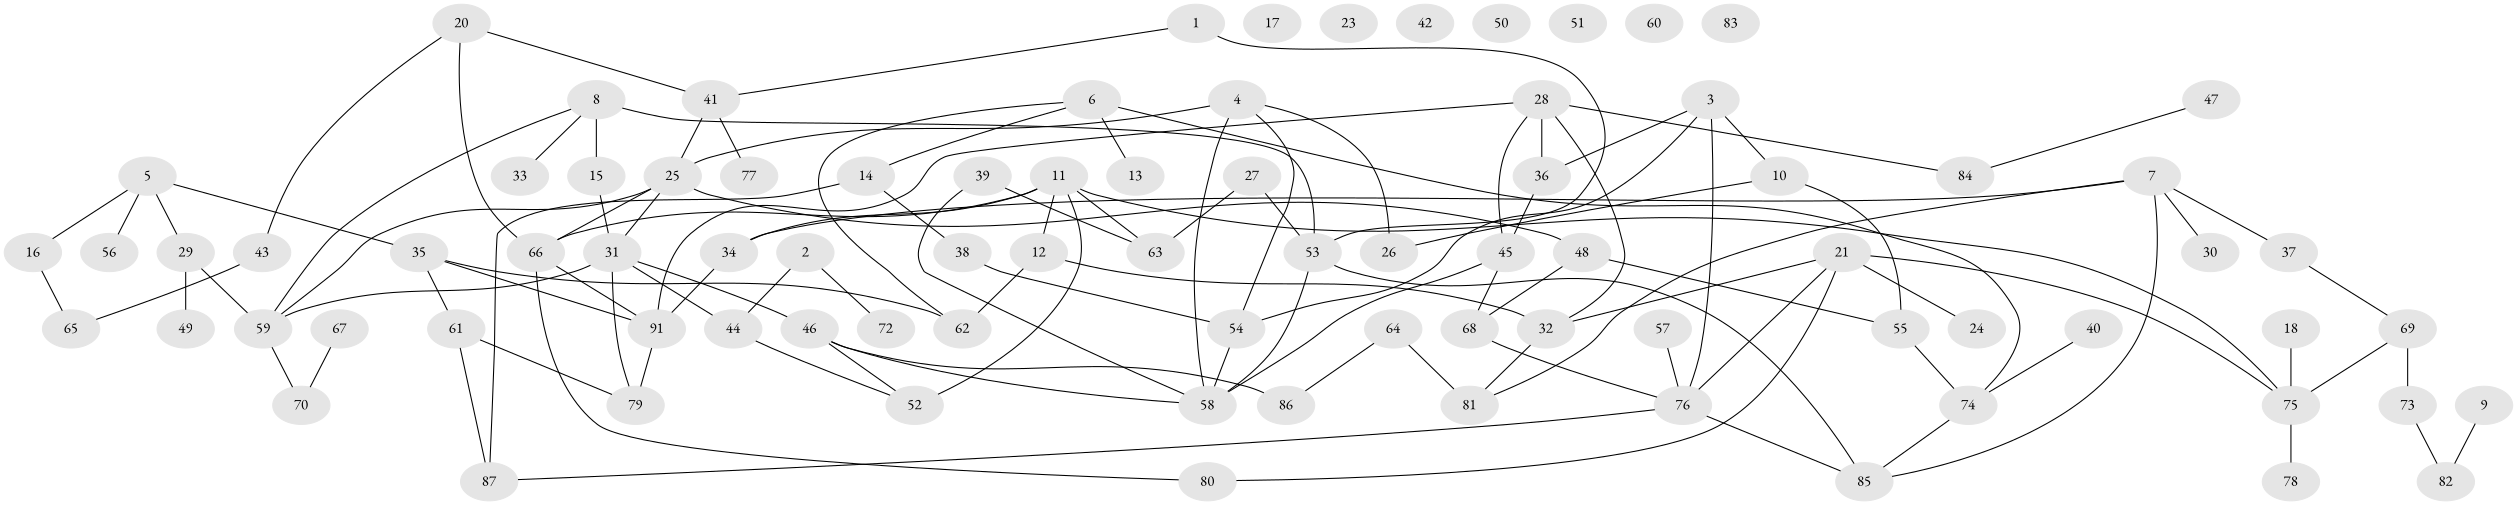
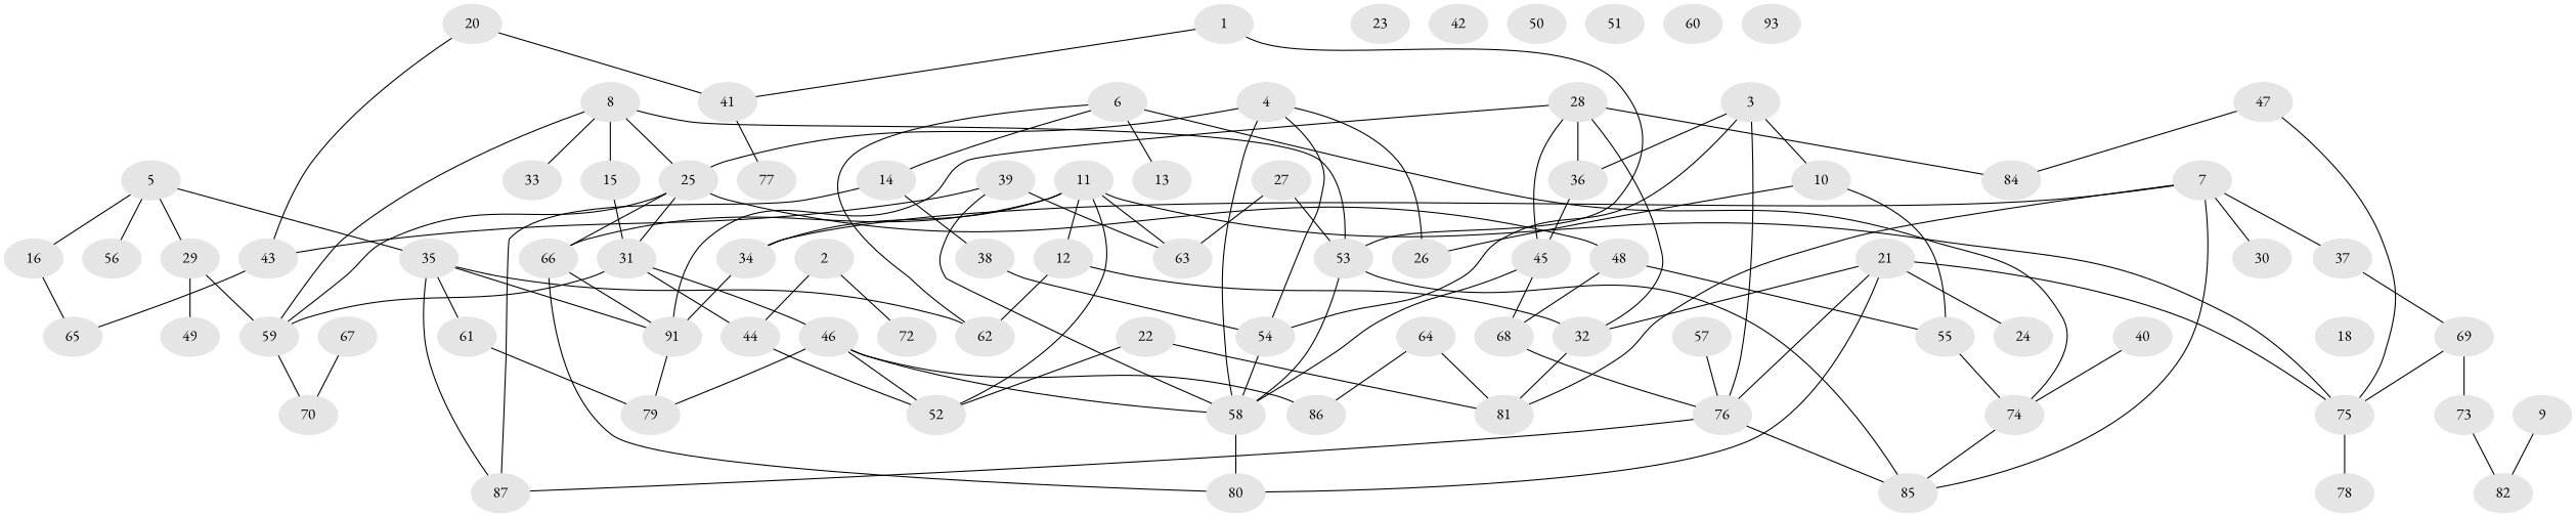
  graph {
    fontname="EB Garamond"
    node [color=gray90 fontname="EB Garamond" style=filled]
    edge [fontname="EB Garamond"]
    1
    41
    53
    77
    58
    85
    2
    44
    72
    52
    3
    10
    36
    54
    76
    26
    55
    45
    87
    4
    25
    59
    66
    31
    48
    80
    5
    16
    29
    35
    56
    65
    49
    62
    n35 [label=91]
    61
    6
    13
    14
    74
    38
    7
    30
    34
    37
    81
    69
    8
    15
    33
    70
    9
    82
    11
    12
    63
    75
    32
    78
    46
    79
-   17
    18
    20
    43
    21
    24
+   22
    23
    68
    27
    28
    84
    86
    73
    39
    40
    42
    47
    50
    51
    57
    60
    64
    67
-   83
+   83 [label=93]
    1 -- 41
    1 -- 53
    41 -- 77
    53 -- 58
    53 -- 85
+   58 -- 80
    2 -- 44
    2 -- 72
    44 -- 52
    3 -- 10
    3 -- 36
    3 -- 54
    3 -- 76
    10 -- 26
    10 -- 55
    36 -- 45
    54 -- 58
    76 -- 85
    76 -- 87
    55 -- 74
    45 -- 58
    45 -- 68
    4 -- 58
    4 -- 54
    4 -- 26
    4 -- 25
    25 -- 59
    25 -- 66
    25 -- 31
    25 -- 48
    59 -- 70
    66 -- 80
    66 -- n35
    31 -- 44
    31 -- 59
    31 -- 46
-   31 -- 79
+   46 -- 79
    48 -- 55
    48 -- 68
    5 -- 16
    5 -- 29
    5 -- 35
    5 -- 56
    16 -- 65
    29 -- 59
    29 -- 49
    35 -- 62
    35 -- n35
    35 -- 61
    n35 -- 79
-   61 -- 87
+   35 -- 87
    61 -- 79
    6 -- 62
    6 -- 13
    6 -- 14
    6 -- 74
    14 -- 87
    14 -- 38
    74 -- 85
    38 -- 54
    7 -- 85
    7 -- 30
    7 -- 34
    7 -- 37
    7 -- 81
    34 -- n35
    37 -- 69
    69 -- 75
    69 -- 73
    8 -- 53
-   41 -- 25
+   8 -- 25
    8 -- 59
    8 -- 15
    8 -- 33
    15 -- 31
    9 -- 82
    11 -- 52
    11 -- 66
    11 -- 34
    11 -- 12
    11 -- 63
    11 -- 75
    12 -- 62
    12 -- 32
    75 -- 78
    32 -- 81
    46 -- 58
    46 -- 52
    46 -- 86
    20 -- 41
-   20 -- 66
    20 -- 43
    43 -- 65
    21 -- 76
    21 -- 80
    21 -- 75
    21 -- 32
    21 -- 24
+   22 -- 52
+   22 -- 81
    68 -- 76
    27 -- 53
    27 -- 63
    28 -- 36
    28 -- 45
    28 -- n35
    28 -- 32
    28 -- 84
    73 -- 82
    39 -- 58
    39 -- 63
+   39 -- 43
    40 -- 74
-   18 -- 75
+   47 -- 75
    47 -- 84
    57 -- 76
    64 -- 81
    64 -- 86
    67 -- 70
  }
